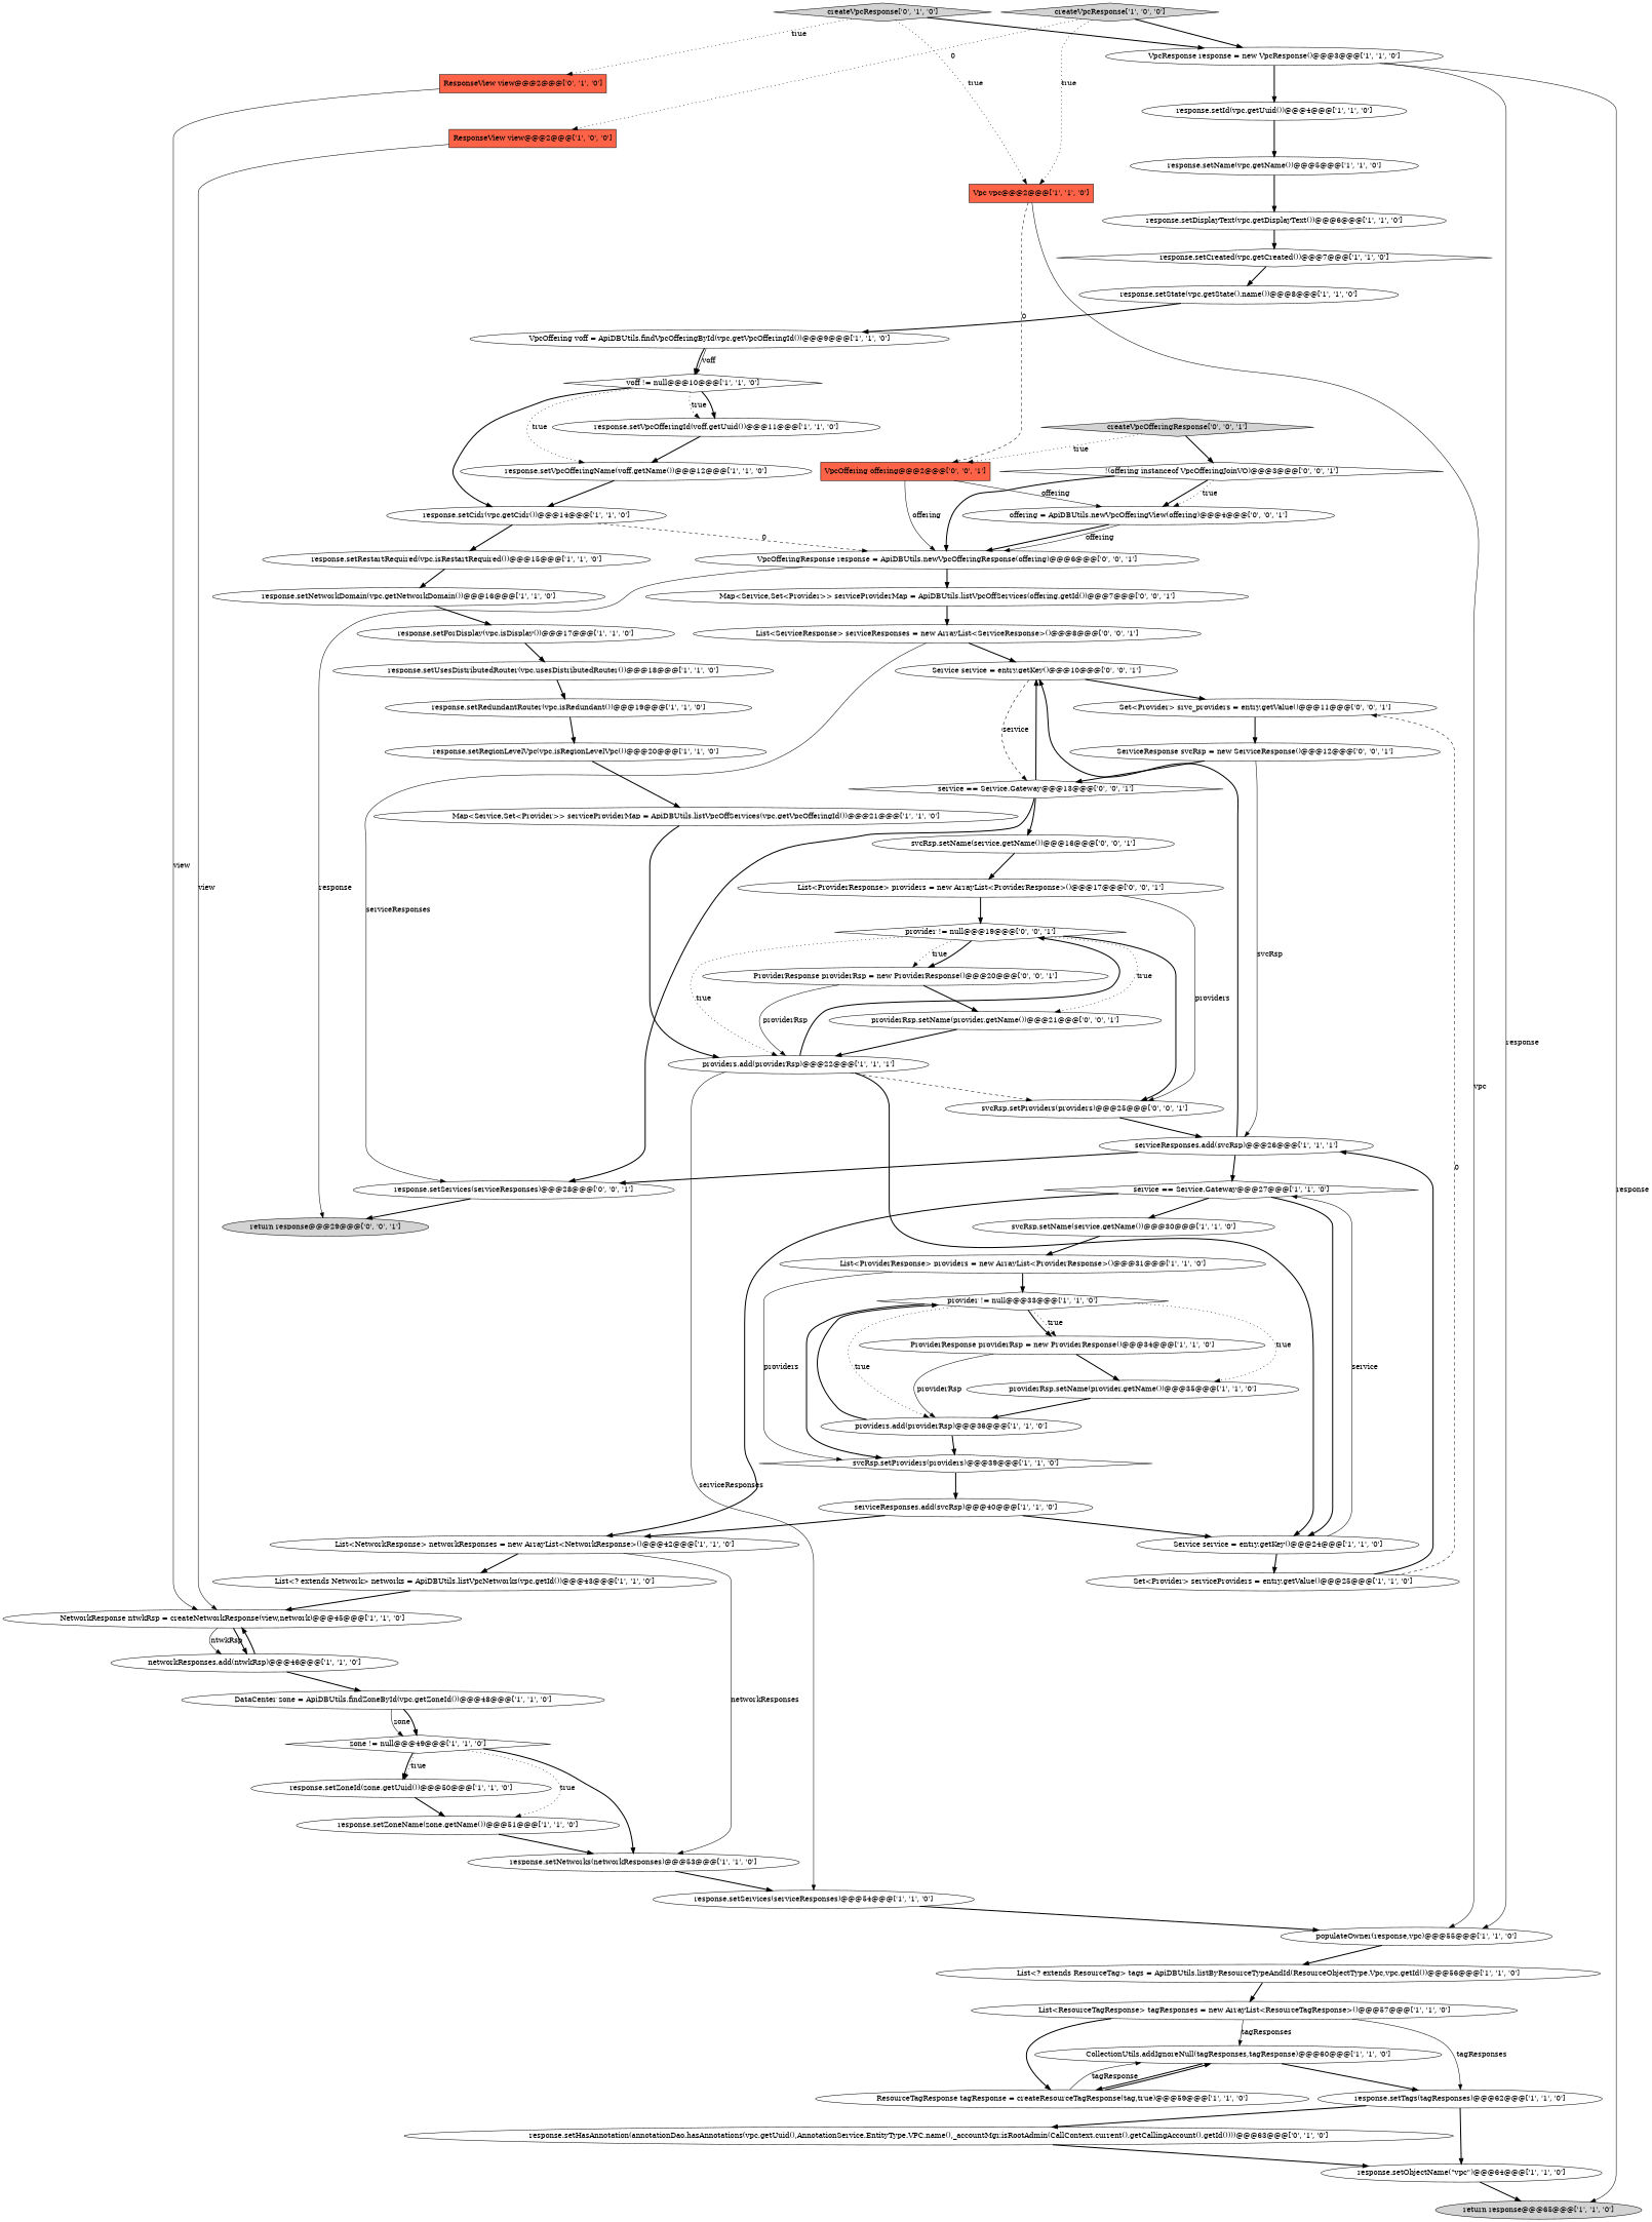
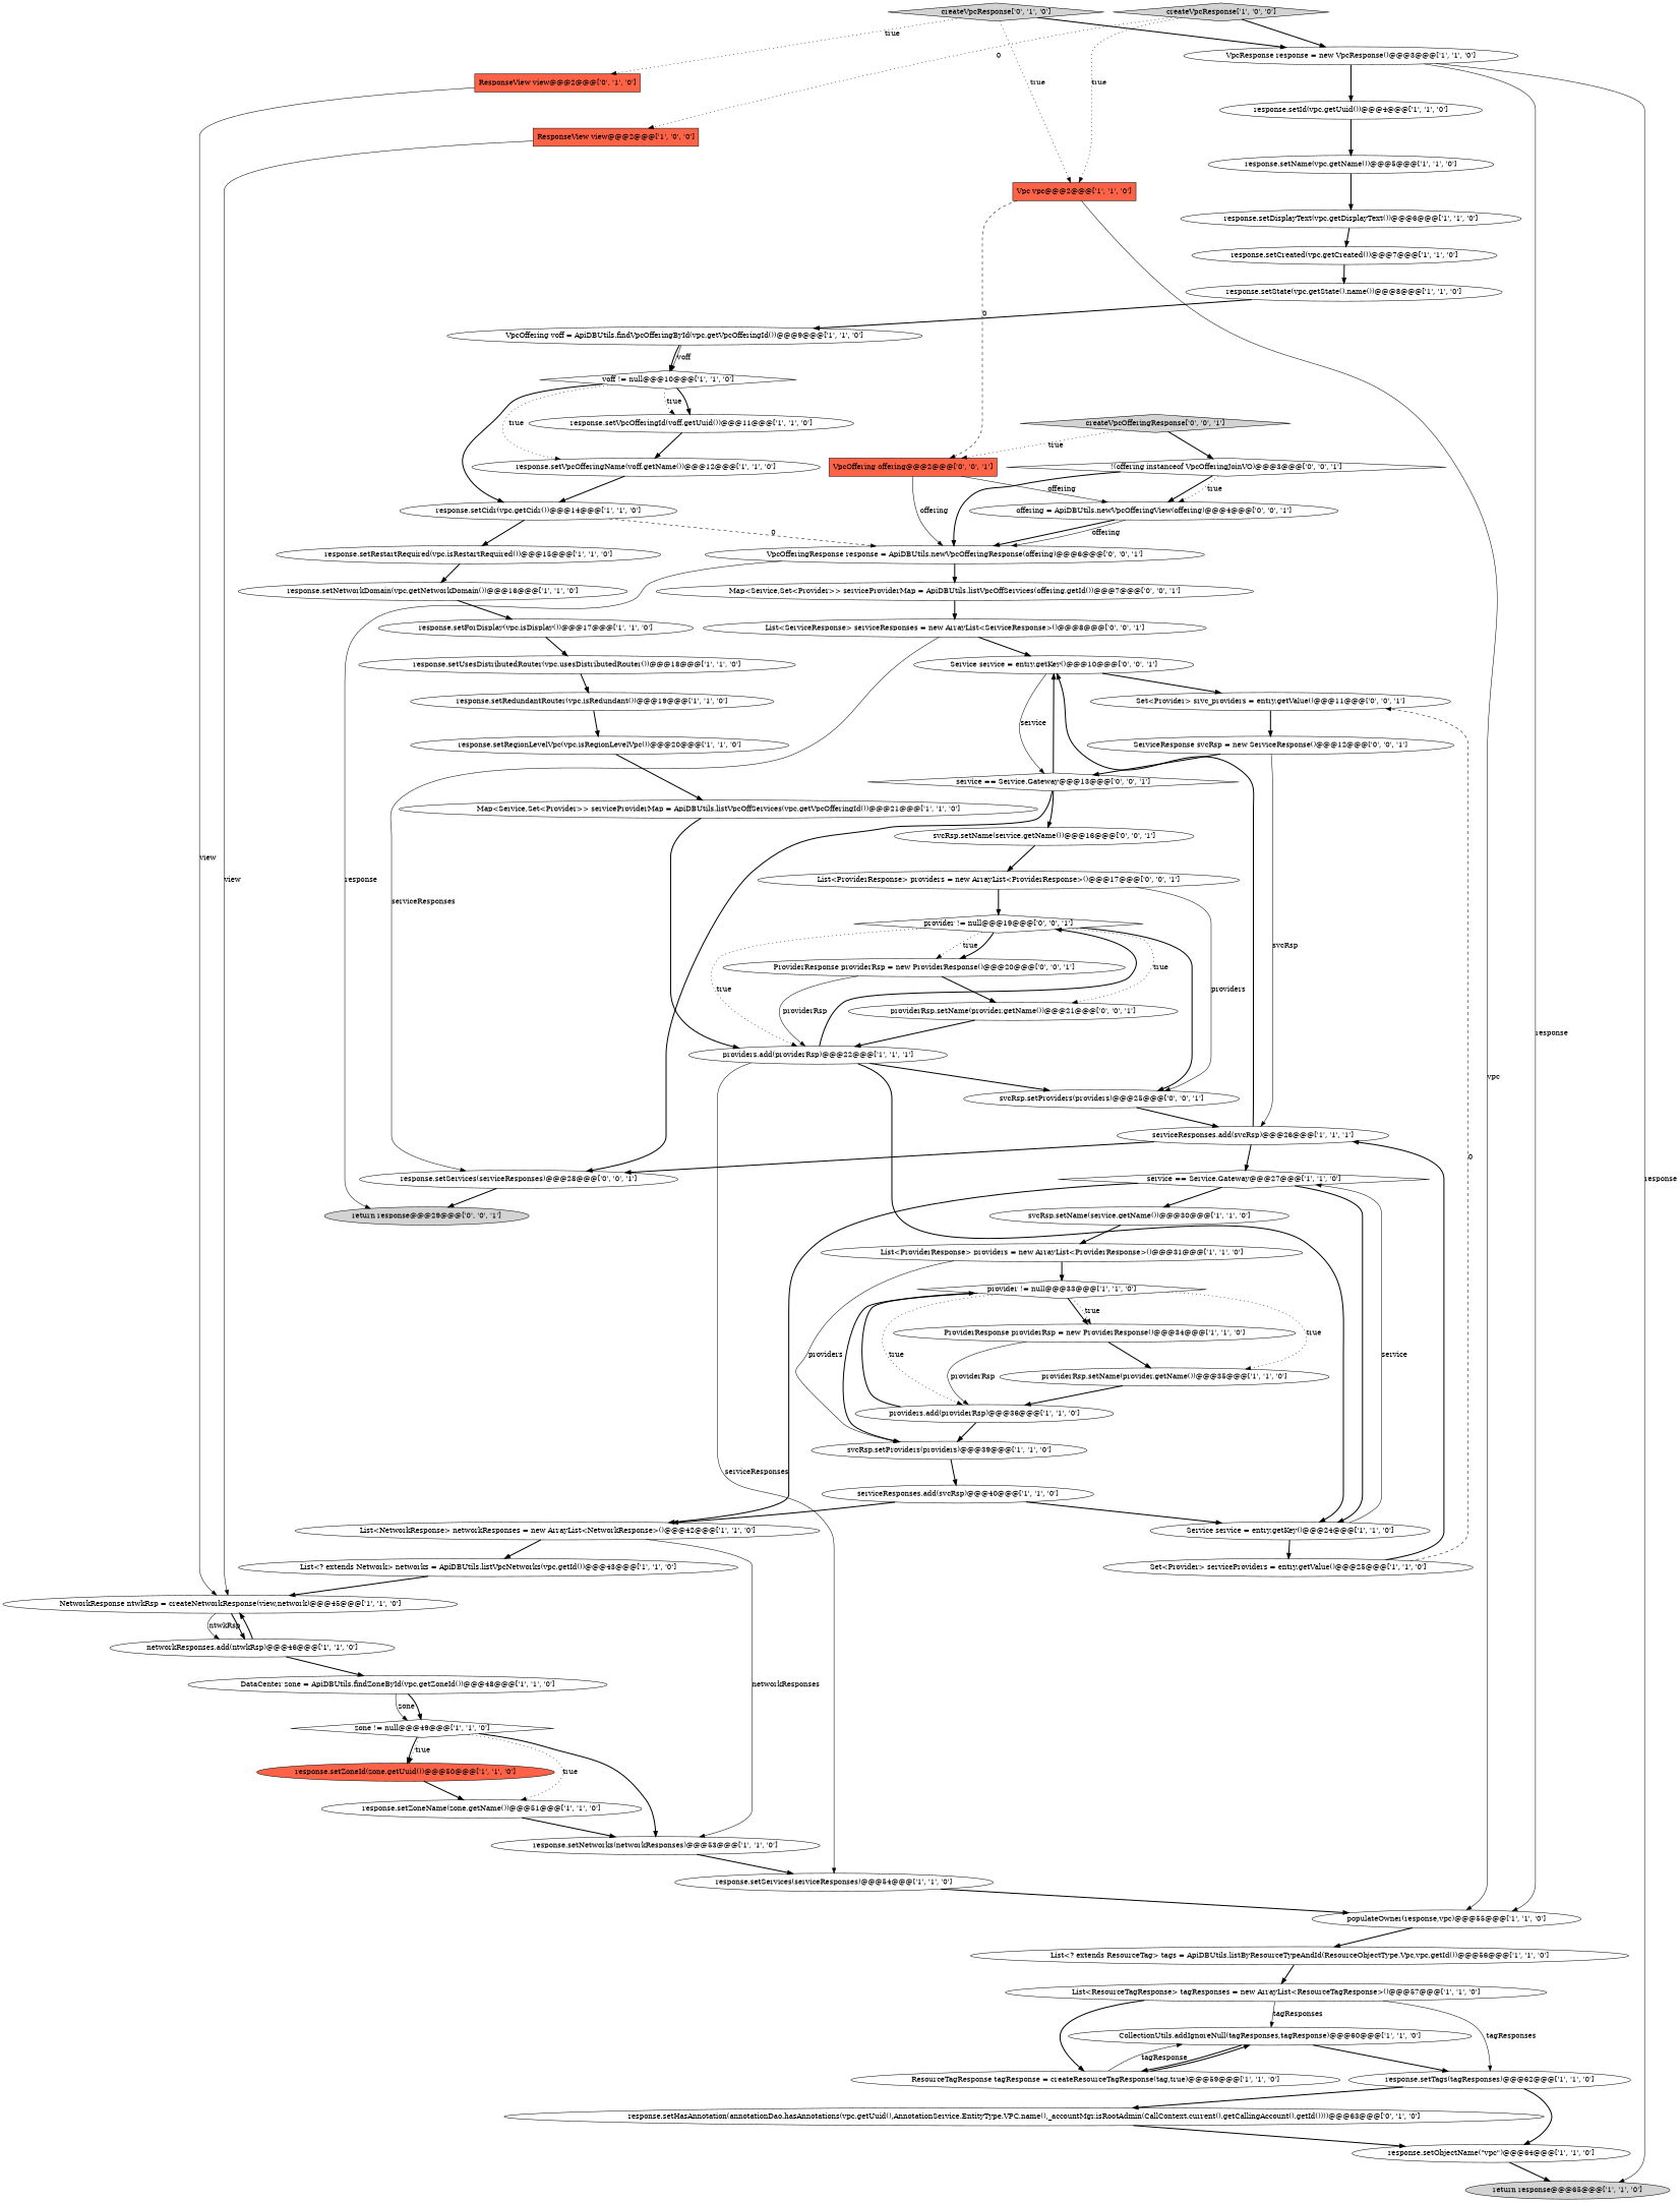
  digraph {
    node [fillcolor=white shape=ellipse style=filled]
    edge [style=bold]
    n1 [label="zone != null@@@49@@@['1', '1', '0']" shape=diamond]
    n2 [label="response.setZoneName(zone.getName())@@@51@@@['1', '1', '0']"]
-   n3 [label="response.setZoneId(zone.getUuid())@@@50@@@['1', '1', '0']"]
+   n3 [fillcolor=tomato label="response.setZoneId(zone.getUuid())@@@50@@@['1', '1', '0']"]
    n4 [label="response.setNetworks(networkResponses)@@@53@@@['1', '1', '0']"]
    n5 [label="response.setServices(serviceResponses)@@@54@@@['1', '1', '0']"]
    n6 [label="response.setForDisplay(vpc.isDisplay())@@@17@@@['1', '1', '0']"]
    n7 [label="response.setUsesDistributedRouter(vpc.usesDistributedRouter())@@@18@@@['1', '1', '0']"]
    n8 [label="response.setRedundantRouter(vpc.isRedundant())@@@19@@@['1', '1', '0']"]
    n9 [label="provider != null@@@19@@@['0', '0', '1']" shape=diamond]
    n10 [label="providers.add(providerRsp)@@@22@@@['1', '1', '1']"]
    n11 [label="ProviderResponse providerRsp = new ProviderResponse()@@@20@@@['0', '0', '1']"]
    n12 [label="svcRsp.setProviders(providers)@@@25@@@['0', '0', '1']"]
    n13 [label="providerRsp.setName(provider.getName())@@@21@@@['0', '0', '1']"]
    n14 [label="Service service = entry.getKey()@@@24@@@['1', '1', '0']"]
    n15 [label="serviceResponses.add(svcRsp)@@@26@@@['1', '1', '1']"]
    n16 [label="offering = ApiDBUtils.newVpcOfferingView(offering)@@@4@@@['0', '0', '1']"]
    n17 [label="VpcOfferingResponse response = ApiDBUtils.newVpcOfferingResponse(offering)@@@6@@@['0', '0', '1']"]
    n18 [fillcolor=lightgray label="return response@@@29@@@['0', '0', '1']"]
    n19 [label="Map<Service,Set<Provider>> serviceProviderMap = ApiDBUtils.listVpcOffServices(offering.getId())@@@7@@@['0', '0', '1']"]
    n20 [label="Set<Provider> serviceProviders = entry.getValue()@@@25@@@['1', '1', '0']"]
    n21 [label="Set<Provider> srvc_providers = entry.getValue()@@@11@@@['0', '0', '1']"]
    n22 [label="ServiceResponse svcRsp = new ServiceResponse()@@@12@@@['0', '0', '1']"]
    n23 [label="service == Service.Gateway@@@27@@@['1', '1', '0']" shape=diamond]
    n24 [label="response.setServices(serviceResponses)@@@28@@@['0', '0', '1']"]
    n25 [label="Service service = entry.getKey()@@@10@@@['0', '0', '1']"]
    n26 [fillcolor=lightgray label="return response@@@65@@@['1', '1', '0']"]
    n27 [fillcolor=tomato label="VpcOffering offering@@@2@@@['0', '0', '1']" shape=box]
    n28 [label="response.setRegionLevelVpc(vpc.isRegionLevelVpc())@@@20@@@['1', '1', '0']"]
    n29 [label="service == Service.Gateway@@@13@@@['0', '0', '1']" shape=diamond]
    n30 [label="svcRsp.setName(service.getName())@@@16@@@['0', '0', '1']"]
    n31 [label="List<ProviderResponse> providers = new ArrayList<ProviderResponse>()@@@17@@@['0', '0', '1']"]
    n32 [label="List<ResourceTagResponse> tagResponses = new ArrayList<ResourceTagResponse>()@@@57@@@['1', '1', '0']"]
    n33 [label="response.setTags(tagResponses)@@@62@@@['1', '1', '0']"]
    n34 [label="CollectionUtils.addIgnoreNull(tagResponses,tagResponse)@@@60@@@['1', '1', '0']"]
    n35 [label="ResourceTagResponse tagResponse = createResourceTagResponse(tag,true)@@@59@@@['1', '1', '0']"]
    n36 [label="response.setObjectName(\"vpc\")@@@64@@@['1', '1', '0']"]
    n37 [label="response.setHasAnnotation(annotationDao.hasAnnotations(vpc.getUuid(),AnnotationService.EntityType.VPC.name(),_accountMgr.isRootAdmin(CallContext.current().getCallingAccount().getId())))@@@63@@@['0', '1', '0']"]
    n38 [label="List<? extends ResourceTag> tags = ApiDBUtils.listByResourceTypeAndId(ResourceObjectType.Vpc,vpc.getId())@@@56@@@['1', '1', '0']"]
    n39 [label="List<ServiceResponse> serviceResponses = new ArrayList<ServiceResponse>()@@@8@@@['0', '0', '1']"]
    n40 [label="serviceResponses.add(svcRsp)@@@40@@@['1', '1', '0']"]
    n41 [label="List<NetworkResponse> networkResponses = new ArrayList<NetworkResponse>()@@@42@@@['1', '1', '0']"]
    n42 [label="List<? extends Network> networks = ApiDBUtils.listVpcNetworks(vpc.getId())@@@43@@@['1', '1', '0']"]
    n43 [fillcolor=tomato label="ResponseView view@@@2@@@['0', '1', '0']" shape=box]
    n44 [label="NetworkResponse ntwkRsp = createNetworkResponse(view,network)@@@45@@@['1', '1', '0']"]
    n45 [label="networkResponses.add(ntwkRsp)@@@46@@@['1', '1', '0']"]
    n46 [label="DataCenter zone = ApiDBUtils.findZoneById(vpc.getZoneId())@@@48@@@['1', '1', '0']"]
    n47 [label="response.setCidr(vpc.getCidr())@@@14@@@['1', '1', '0']"]
    n48 [label="response.setRestartRequired(vpc.isRestartRequired())@@@15@@@['1', '1', '0']"]
    n49 [label="response.setNetworkDomain(vpc.getNetworkDomain())@@@16@@@['1', '1', '0']"]
    n50 [fillcolor=tomato label="Vpc vpc@@@2@@@['1', '1', '0']" shape=box]
    n51 [label="populateOwner(response,vpc)@@@55@@@['1', '1', '0']"]
    n52 [label="Map<Service,Set<Provider>> serviceProviderMap = ApiDBUtils.listVpcOffServices(vpc.getVpcOfferingId())@@@21@@@['1', '1', '0']"]
    n53 [label="providerRsp.setName(provider.getName())@@@35@@@['1', '1', '0']"]
    n54 [label="providers.add(providerRsp)@@@36@@@['1', '1', '0']"]
-   n55 [label="svcRsp.setProviders(providers)@@@39@@@['1', '1', '0']" shape=diamond]
+   n55 [label="svcRsp.setProviders(providers)@@@39@@@['1', '1', '0']"]
    n56 [label="provider != null@@@33@@@['1', '1', '0']" shape=diamond]
    n57 [label="svcRsp.setName(service.getName())@@@30@@@['1', '1', '0']"]
    n58 [label="List<ProviderResponse> providers = new ArrayList<ProviderResponse>()@@@31@@@['1', '1', '0']"]
    n59 [fillcolor=lightgray label="createVpcOfferingResponse['0', '0', '1']" shape=diamond]
    n60 [label="!(offering instanceof VpcOfferingJoinVO)@@@3@@@['0', '0', '1']" shape=diamond]
    n61 [fillcolor=lightgray label="createVpcResponse['1', '0', '0']" shape=diamond]
    n62 [fillcolor=tomato label="ResponseView view@@@2@@@['1', '0', '0']" shape=box]
    n63 [label="VpcResponse response = new VpcResponse()@@@3@@@['1', '1', '0']"]
    n64 [label="response.setId(vpc.getUuid())@@@4@@@['1', '1', '0']"]
    n65 [fillcolor=lightgray label="createVpcResponse['0', '1', '0']" shape=diamond]
    n66 [label="voff != null@@@10@@@['1', '1', '0']" shape=diamond]
    n67 [label="response.setVpcOfferingName(voff.getName())@@@12@@@['1', '1', '0']"]
    n68 [label="response.setVpcOfferingId(voff.getUuid())@@@11@@@['1', '1', '0']"]
    n69 [label="ProviderResponse providerRsp = new ProviderResponse()@@@34@@@['1', '1', '0']"]
    n70 [label="VpcOffering voff = ApiDBUtils.findVpcOfferingById(vpc.getVpcOfferingId())@@@9@@@['1', '1', '0']"]
    n71 [label="response.setName(vpc.getName())@@@5@@@['1', '1', '0']"]
    n72 [label="response.setDisplayText(vpc.getDisplayText())@@@6@@@['1', '1', '0']"]
-   n73 [label="response.setCreated(vpc.getCreated())@@@7@@@['1', '1', '0']" shape=diamond]
+   n73 [label="response.setCreated(vpc.getCreated())@@@7@@@['1', '1', '0']"]
    n74 [label="response.setState(vpc.getState().name())@@@8@@@['1', '1', '0']"]
    n1 -> n2 [label=true style=dotted]
    n1 -> n3
    n1 -> n3 [label=true style=dotted]
    n1 -> n4
    n2 -> n4
    n3 -> n2
    n4 -> n5
    n5 -> n51
    n6 -> n7
    n7 -> n8
    n8 -> n28
    n9 -> n10 [label=true style=dotted]
    n9 -> n11 [label=true style=dotted]
    n9 -> n11
    n9 -> n12
    n9 -> n13 [label=true style=dotted]
    n10 -> n5 [label=serviceResponses style=solid]
    n10 -> n9
-   n10 -> n12 [style=dashed]
+   n10 -> n12
    n10 -> n14
    n11 -> n10 [label=providerRsp style=solid]
    n11 -> n13
    n12 -> n15
    n13 -> n10
    n14 -> n20
    n14 -> n23 [label=service style=solid]
    n15 -> n23
    n15 -> n24
    n15 -> n25
    n16 -> n17
    n16 -> n17 [label=offering style=solid]
    n17 -> n18 [label=response style=solid]
    n17 -> n19
    n19 -> n39
    n20 -> n15
    n20 -> n21 [label=0 style=dashed]
    n21 -> n22
    n22 -> n15 [label=svcRsp style=solid]
    n22 -> n29
    n23 -> n14
    n23 -> n41
    n23 -> n57
    n24 -> n18
    n25 -> n21
-   n25 -> n29 [label=service style=dashed]
+   n25 -> n29 [label=service style=solid]
    n27 -> n16 [label=offering style=solid]
    n27 -> n17 [label=offering style=solid]
    n28 -> n52
    n29 -> n24
    n29 -> n25
    n29 -> n30
    n30 -> n31
    n31 -> n9
    n31 -> n12 [label=providers style=solid]
    n32 -> n33 [label=tagResponses style=solid]
    n32 -> n34 [label=tagResponses style=solid]
    n32 -> n35
    n33 -> n36
    n33 -> n37
    n34 -> n33
    n34 -> n35
    n35 -> n34
    n35 -> n34 [label=tagResponse style=solid]
    n36 -> n26
    n37 -> n36
    n38 -> n32
    n39 -> n24 [label=serviceResponses style=solid]
    n39 -> n25
    n40 -> n14
    n40 -> n41
    n41 -> n4 [label=networkResponses style=solid]
    n41 -> n42
    n42 -> n44
    n43 -> n44 [label=view style=solid]
    n44 -> n45 [label=ntwkRsp style=solid]
    n44 -> n45
    n45 -> n44
    n45 -> n46
    n46 -> n1 [label=zone style=solid]
    n46 -> n1
    n47 -> n17 [label=0 style=dashed]
    n47 -> n48
    n48 -> n49
    n49 -> n6
    n50 -> n27 [label=0 style=dashed]
    n50 -> n51 [label=vpc style=solid]
    n51 -> n38
    n52 -> n10
    n53 -> n54
    n54 -> n55
    n54 -> n56
    n55 -> n40
    n56 -> n53 [label=true style=dotted]
    n56 -> n54 [label=true style=dotted]
    n56 -> n55
    n56 -> n69
    n56 -> n69 [label=true style=dotted]
    n57 -> n58
    n58 -> n55 [label=providers style=solid]
    n58 -> n56
    n59 -> n27 [label=true style=dotted]
    n59 -> n60
    n60 -> n16
    n60 -> n16 [label=true style=dotted]
    n60 -> n17
    n61 -> n50 [label=true style=dotted]
    n61 -> n62 [label=0 style=dotted]
    n61 -> n63
    n62 -> n44 [label=view style=solid]
    n63 -> n26 [label=response style=solid]
    n63 -> n51 [label=response style=solid]
    n63 -> n64
    n64 -> n71
    n65 -> n43 [label=true style=dotted]
    n65 -> n50 [label=true style=dotted]
    n65 -> n63
    n66 -> n47
    n66 -> n67 [label=true style=dotted]
    n66 -> n68
    n66 -> n68 [label=true style=dotted]
    n67 -> n47
    n68 -> n67
    n69 -> n53
    n69 -> n54 [label=providerRsp style=solid]
    n70 -> n66
    n70 -> n66 [label=voff style=solid]
    n71 -> n72
    n72 -> n73
    n73 -> n74
    n74 -> n70
  }
